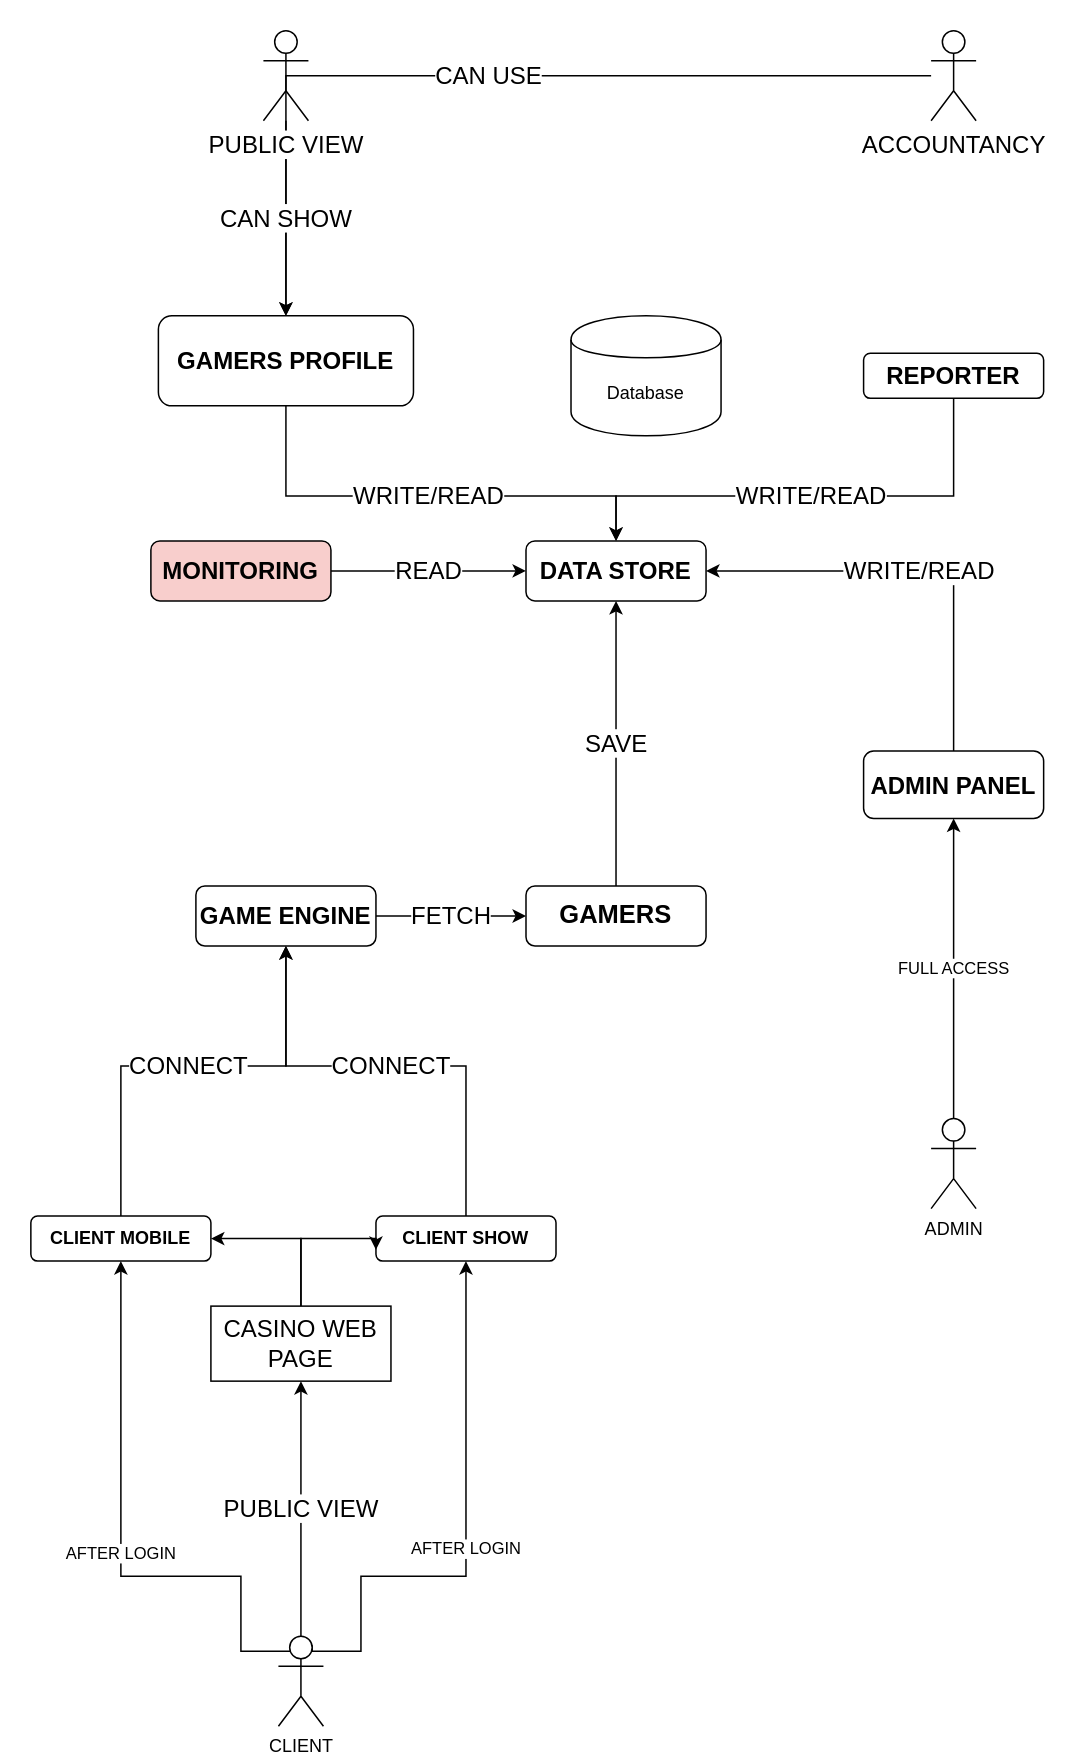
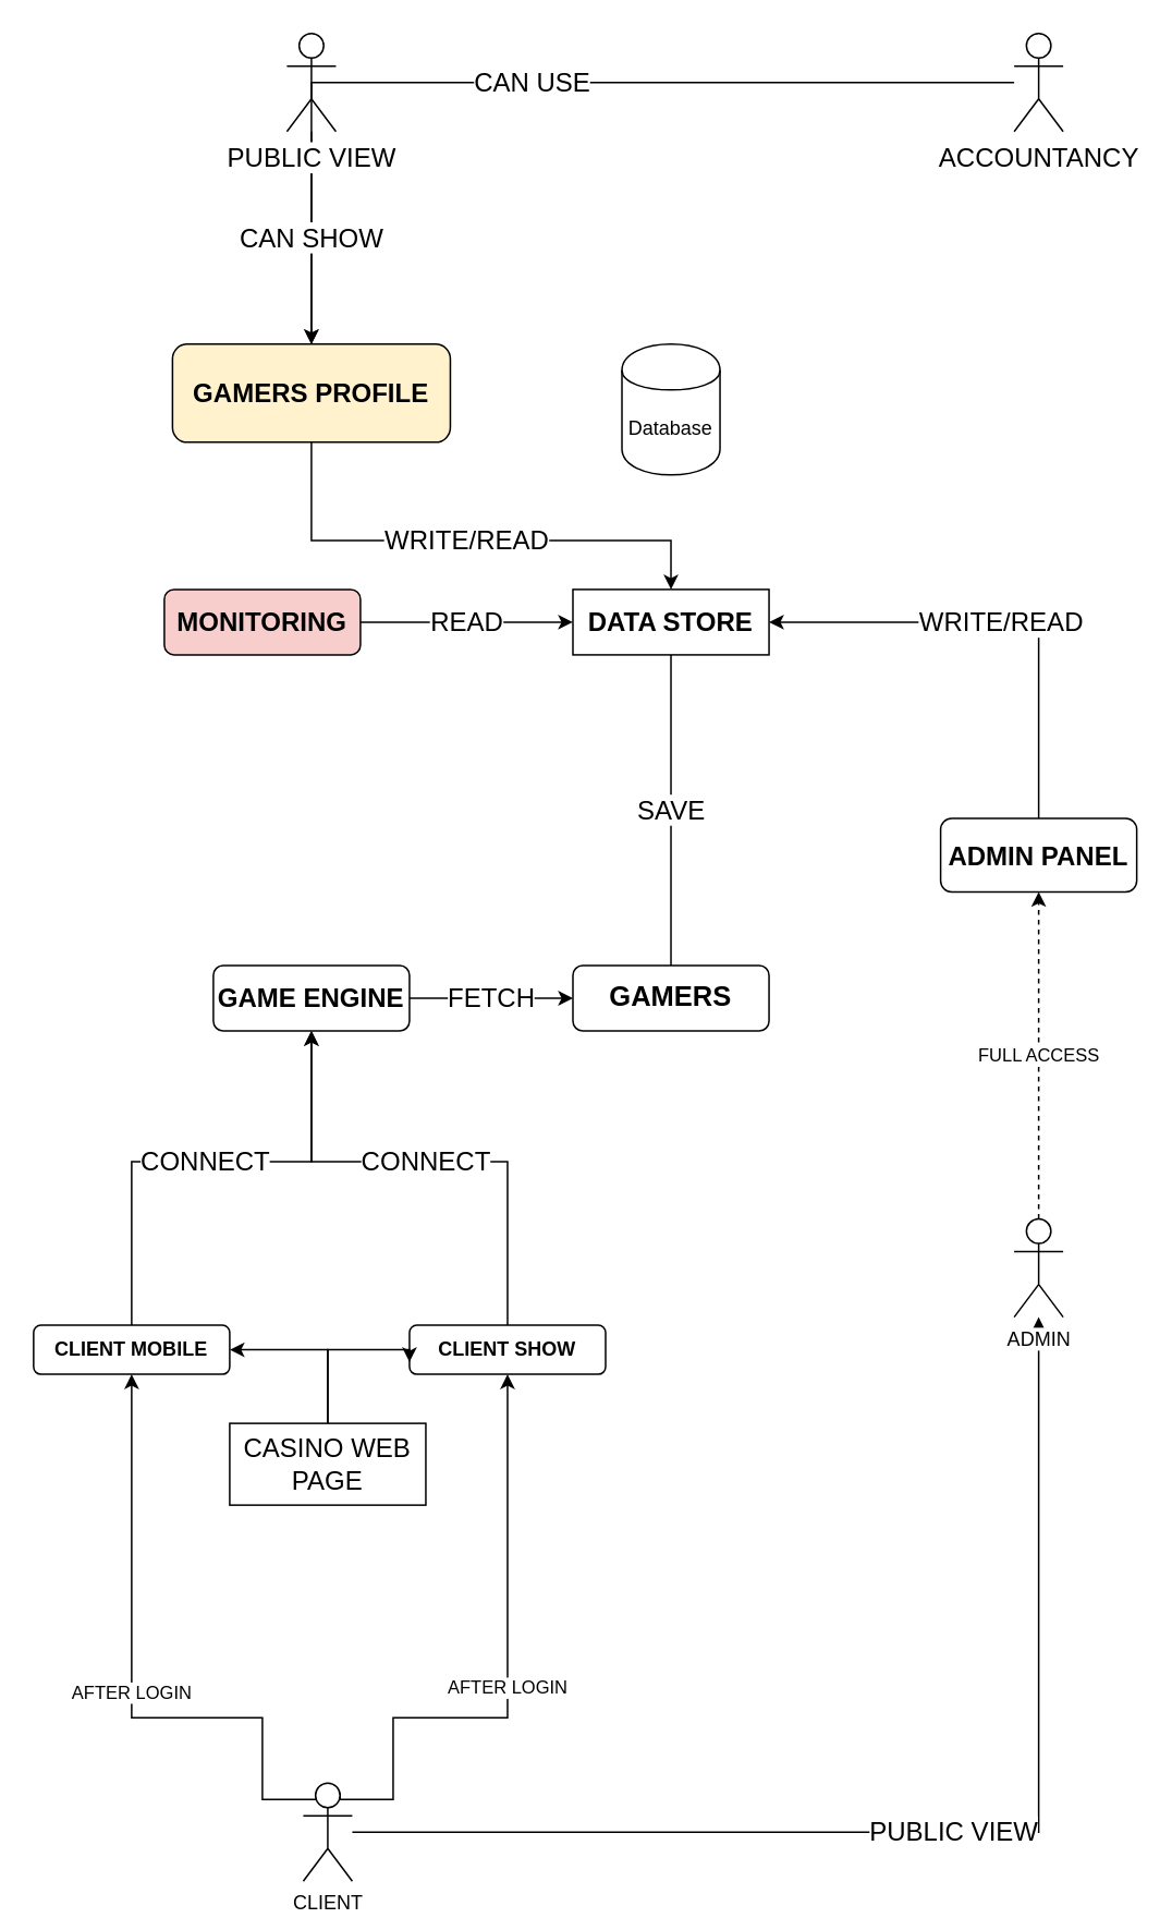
  <mxCell id="0" />
  <mxCell id="1" parent="0" />
- <mxCell id="2" value="Database" style="shape=cylinder;whiteSpace=wrap;html=1;boundedLbl=1;backgroundOutline=1;" vertex="1" parent="1"><mxGeometry x="380" y="210" width="100" height="80" as="geometry" /></mxCell>
- <mxCell id="3" value="&lt;b&gt;&lt;font style=&quot;font-size: 16px&quot;&gt;DATA STORE&lt;/font&gt;&lt;/b&gt;" style="rounded=1;whiteSpace=wrap;html=1;" vertex="1" parent="1"><mxGeometry x="350" y="360" width="120" height="40" as="geometry" /></mxCell>
- <mxCell id="4" value="SAVE" style="edgeStyle=orthogonalEdgeStyle;rounded=0;orthogonalLoop=1;jettySize=auto;html=1;exitX=0.5;exitY=0;exitDx=0;exitDy=0;fontSize=16;entryX=0.5;entryY=1;entryDx=0;entryDy=0;" edge="1" parent="1" source="5" target="3"><mxGeometry relative="1" as="geometry"><mxPoint x="410" y="410" as="targetPoint" /></mxGeometry></mxCell>
+ <mxCell id="2" value="Database" style="shape=cylinder;whiteSpace=wrap;html=1;boundedLbl=1;backgroundOutline=1;" vertex="1" parent="1"><mxGeometry x="380" y="210" width="60" height="80" as="geometry" /></mxCell>
+ <mxCell id="3" value="&lt;b&gt;&lt;font style=&quot;font-size: 16px&quot;&gt;DATA STORE&lt;/font&gt;&lt;/b&gt;" style="whiteSpace=wrap;html=1;rounded=0;" vertex="1" parent="1"><mxGeometry x="350" y="360" width="120" height="40" as="geometry" /></mxCell>
+ <mxCell id="4" value="SAVE" style="edgeStyle=orthogonalEdgeStyle;rounded=0;orthogonalLoop=1;jettySize=auto;html=1;exitX=0.5;exitY=0;exitDx=0;exitDy=0;fontSize=16;entryX=0.5;entryY=1;entryDx=0;entryDy=0;endArrow=none;" edge="1" parent="1" source="5" target="3"><mxGeometry relative="1" as="geometry"><mxPoint x="410" y="410" as="targetPoint" /></mxGeometry></mxCell>
  <mxCell id="5" value="&lt;font style=&quot;font-size: 17px&quot;&gt;&lt;b&gt;GAMERS&lt;/b&gt;&lt;/font&gt;" style="rounded=1;whiteSpace=wrap;html=1;" vertex="1" parent="1"><mxGeometry x="350" y="590" width="120" height="40" as="geometry" /></mxCell>
  <mxCell id="6" value="AFTER LOGIN" style="edgeStyle=orthogonalEdgeStyle;rounded=0;orthogonalLoop=1;jettySize=auto;html=1;entryX=0.5;entryY=1;entryDx=0;entryDy=0;exitX=0.75;exitY=0.1;exitDx=0;exitDy=0;exitPerimeter=0;" edge="1" parent="1" source="9" target="15"><mxGeometry x="-0.046" relative="1" as="geometry"><Array as="points"><mxPoint x="208" y="1100" /><mxPoint x="240" y="1100" /><mxPoint x="240" y="1050" /><mxPoint x="310" y="1050" /></Array><mxPoint as="offset" /></mxGeometry></mxCell>
  <mxCell id="7" value="AFTER LOGIN" style="edgeStyle=orthogonalEdgeStyle;rounded=0;orthogonalLoop=1;jettySize=auto;html=1;exitX=0.5;exitY=0;exitDx=0;exitDy=0;exitPerimeter=0;entryX=0.5;entryY=1;entryDx=0;entryDy=0;" edge="1" parent="1" source="9" target="13"><mxGeometry relative="1" as="geometry"><Array as="points"><mxPoint x="200" y="1100" /><mxPoint x="160" y="1100" /><mxPoint x="160" y="1050" /><mxPoint x="80" y="1050" /></Array></mxGeometry></mxCell>
- <mxCell id="8" value="PUBLIC VIEW" style="edgeStyle=orthogonalEdgeStyle;rounded=0;orthogonalLoop=1;jettySize=auto;html=1;fontSize=16;entryX=0.5;entryY=1;entryDx=0;entryDy=0;" edge="1" parent="1" source="9" target="24"><mxGeometry relative="1" as="geometry"><mxPoint x="200" y="930" as="targetPoint" /></mxGeometry></mxCell>
+ <mxCell id="8" value="PUBLIC VIEW" style="edgeStyle=orthogonalEdgeStyle;rounded=0;orthogonalLoop=1;jettySize=auto;html=1;fontSize=16;" edge="1" parent="1" source="9" target="11"><mxGeometry relative="1" as="geometry"><mxPoint x="200" y="930" as="targetPoint" /></mxGeometry></mxCell>
  <mxCell id="9" value="CLIENT" style="shape=umlActor;verticalLabelPosition=bottom;labelBackgroundColor=#ffffff;verticalAlign=top;html=1;outlineConnect=0;" vertex="1" parent="1"><mxGeometry x="185" y="1090" width="30" height="60" as="geometry" /></mxCell>
- <mxCell id="10" value="FULL ACCESS" style="edgeStyle=orthogonalEdgeStyle;rounded=0;orthogonalLoop=1;jettySize=auto;html=1;" edge="1" parent="1" source="11" target="17"><mxGeometry relative="1" as="geometry" /></mxCell>
+ <mxCell id="10" value="FULL ACCESS" style="edgeStyle=orthogonalEdgeStyle;rounded=0;orthogonalLoop=1;jettySize=auto;html=1;dashed=1;" edge="1" parent="1" source="11" target="17"><mxGeometry relative="1" as="geometry" /></mxCell>
  <mxCell id="11" value="ADMIN" style="shape=umlActor;verticalLabelPosition=bottom;labelBackgroundColor=#ffffff;verticalAlign=top;html=1;outlineConnect=0;" vertex="1" parent="1"><mxGeometry x="620" y="745" width="30" height="60" as="geometry" /></mxCell>
  <mxCell id="12" value="CONNECT" style="edgeStyle=orthogonalEdgeStyle;rounded=0;orthogonalLoop=1;jettySize=auto;html=1;fontSize=16;" edge="1" parent="1" source="13" target="19"><mxGeometry relative="1" as="geometry"><Array as="points"><mxPoint x="80" y="710" /><mxPoint x="190" y="710" /></Array></mxGeometry></mxCell>
  <mxCell id="13" value="CLIENT MOBILE" style="rounded=1;whiteSpace=wrap;html=1;fontStyle=1" vertex="1" parent="1"><mxGeometry x="20" y="810" width="120" height="30" as="geometry" /></mxCell>
  <mxCell id="14" value="CONNECT" style="edgeStyle=orthogonalEdgeStyle;rounded=0;orthogonalLoop=1;jettySize=auto;html=1;entryX=0.5;entryY=1;entryDx=0;entryDy=0;fontSize=16;" edge="1" parent="1" source="15" target="19"><mxGeometry relative="1" as="geometry"><Array as="points"><mxPoint x="310" y="710" /><mxPoint x="190" y="710" /></Array></mxGeometry></mxCell>
  <mxCell id="15" value="CLIENT SHOW" style="rounded=1;whiteSpace=wrap;html=1;fontStyle=1" vertex="1" parent="1"><mxGeometry x="250" y="810" width="120" height="30" as="geometry" /></mxCell>
  <mxCell id="16" value="&lt;font style=&quot;font-size: 16px&quot;&gt;WRITE/READ&lt;/font&gt;" style="edgeStyle=orthogonalEdgeStyle;rounded=0;orthogonalLoop=1;jettySize=auto;html=1;entryX=1;entryY=0.5;entryDx=0;entryDy=0;" edge="1" parent="1" source="17" target="3"><mxGeometry relative="1" as="geometry"><Array as="points"><mxPoint x="635" y="380" /></Array></mxGeometry></mxCell>
  <mxCell id="17" value="&lt;font style=&quot;font-size: 16px&quot;&gt;ADMIN PANEL&lt;/font&gt;" style="rounded=1;whiteSpace=wrap;html=1;fontStyle=1" vertex="1" parent="1"><mxGeometry x="575" y="500" width="120" height="45" as="geometry" /></mxCell>
  <mxCell id="18" value="FETCH" style="edgeStyle=orthogonalEdgeStyle;rounded=0;orthogonalLoop=1;jettySize=auto;html=1;fontSize=16;" edge="1" parent="1" source="19" target="5"><mxGeometry relative="1" as="geometry" /></mxCell>
  <mxCell id="19" value="GAME ENGINE" style="rounded=1;whiteSpace=wrap;html=1;fontSize=16;fontStyle=1" vertex="1" parent="1"><mxGeometry x="130" y="590" width="120" height="40" as="geometry" /></mxCell>
  <mxCell id="20" value="READ" style="edgeStyle=orthogonalEdgeStyle;rounded=0;orthogonalLoop=1;jettySize=auto;html=1;fontSize=16;" edge="1" parent="1" source="21" target="3"><mxGeometry relative="1" as="geometry" /></mxCell>
  <mxCell id="21" value="&lt;b&gt;MONITORING&lt;/b&gt;" style="rounded=1;whiteSpace=wrap;html=1;fontSize=16;fillColor=#f8cecc;" vertex="1" parent="1"><mxGeometry x="100" y="360" width="120" height="40" as="geometry" /></mxCell>
  <mxCell id="22" style="edgeStyle=orthogonalEdgeStyle;rounded=0;orthogonalLoop=1;jettySize=auto;html=1;entryX=1;entryY=0.5;entryDx=0;entryDy=0;fontSize=16;" edge="1" parent="1" source="24" target="13"><mxGeometry relative="1" as="geometry" /></mxCell>
  <mxCell id="23" style="edgeStyle=orthogonalEdgeStyle;rounded=0;orthogonalLoop=1;jettySize=auto;html=1;entryX=0;entryY=0.75;entryDx=0;entryDy=0;fontSize=16;" edge="1" parent="1" source="24" target="15"><mxGeometry relative="1" as="geometry"><Array as="points"><mxPoint x="200" y="825" /><mxPoint x="250" y="825" /></Array></mxGeometry></mxCell>
  <mxCell id="24" value="CASINO WEB PAGE" style="rounded=0;whiteSpace=wrap;html=1;fontSize=16;" vertex="1" parent="1"><mxGeometry x="140" y="870" width="120" height="50" as="geometry" /></mxCell>
- <mxCell id="25" value="WRITE/READ" style="edgeStyle=orthogonalEdgeStyle;rounded=0;orthogonalLoop=1;jettySize=auto;html=1;fontSize=16;" edge="1" parent="1" source="26" target="3"><mxGeometry relative="1" as="geometry"><Array as="points"><mxPoint x="635" y="330" /><mxPoint x="410" y="330" /></Array></mxGeometry></mxCell>
- <mxCell id="26" value="&lt;b&gt;REPORTER&lt;/b&gt;" style="rounded=1;whiteSpace=wrap;html=1;fontSize=16;" vertex="1" parent="1"><mxGeometry x="575" y="235" width="120" height="30" as="geometry" /></mxCell>
  <mxCell id="27" value="CAN USE" style="edgeStyle=orthogonalEdgeStyle;rounded=0;orthogonalLoop=1;jettySize=auto;html=1;fontSize=16;" edge="1" parent="1" source="28" target="30"><mxGeometry relative="1" as="geometry" /></mxCell>
  <mxCell id="28" value="ACCOUNTANCY" style="shape=umlActor;verticalLabelPosition=bottom;labelBackgroundColor=#ffffff;verticalAlign=top;html=1;outlineConnect=0;fontSize=16;" vertex="1" parent="1"><mxGeometry x="620" y="20" width="30" height="60" as="geometry" /></mxCell>
  <mxCell id="29" value="WRITE/READ" style="edgeStyle=orthogonalEdgeStyle;rounded=0;orthogonalLoop=1;jettySize=auto;html=1;fontSize=16;" edge="1" parent="1" source="30" target="3"><mxGeometry relative="1" as="geometry"><Array as="points"><mxPoint x="190" y="330" /><mxPoint x="410" y="330" /></Array></mxGeometry></mxCell>
- <mxCell id="30" value="&lt;b&gt;GAMERS PROFILE&lt;/b&gt;" style="rounded=1;whiteSpace=wrap;html=1;fontSize=16;" vertex="1" parent="1"><mxGeometry x="105" y="210" width="170" height="60" as="geometry" /></mxCell>
+ <mxCell id="30" value="&lt;b&gt;GAMERS PROFILE&lt;/b&gt;" style="rounded=1;whiteSpace=wrap;html=1;fontSize=16;fillColor=#fff2cc;" vertex="1" parent="1"><mxGeometry x="105" y="210" width="170" height="60" as="geometry" /></mxCell>
  <mxCell id="31" value="CAN SHOW" style="edgeStyle=orthogonalEdgeStyle;rounded=0;orthogonalLoop=1;jettySize=auto;html=1;fontSize=16;" edge="1" parent="1" source="32" target="30"><mxGeometry relative="1" as="geometry" /></mxCell>
  <mxCell id="32" value="PUBLIC VIEW" style="shape=umlActor;verticalLabelPosition=bottom;labelBackgroundColor=#ffffff;verticalAlign=top;html=1;outlineConnect=0;fontSize=16;" vertex="1" parent="1"><mxGeometry x="175" y="20" width="30" height="60" as="geometry" /></mxCell>
